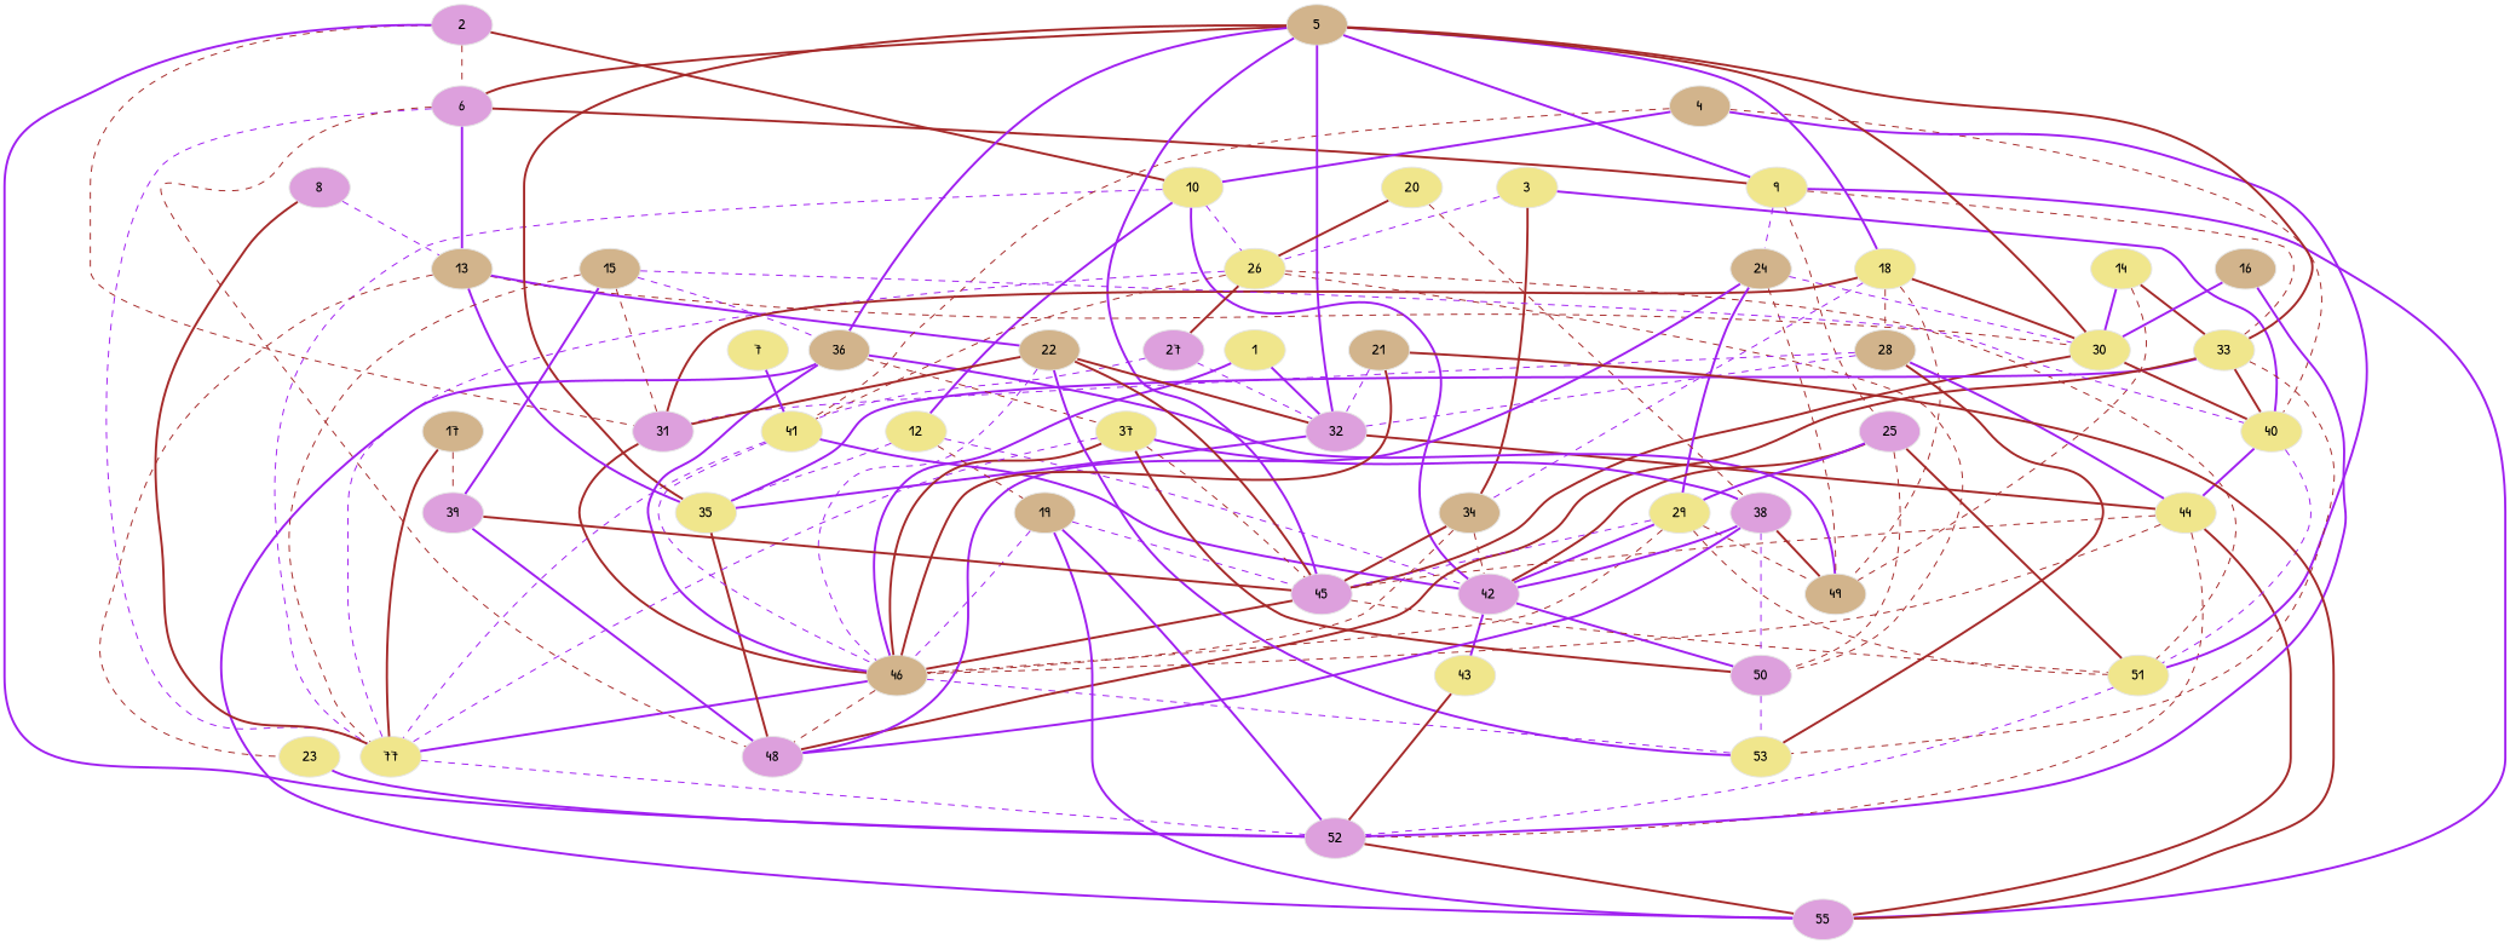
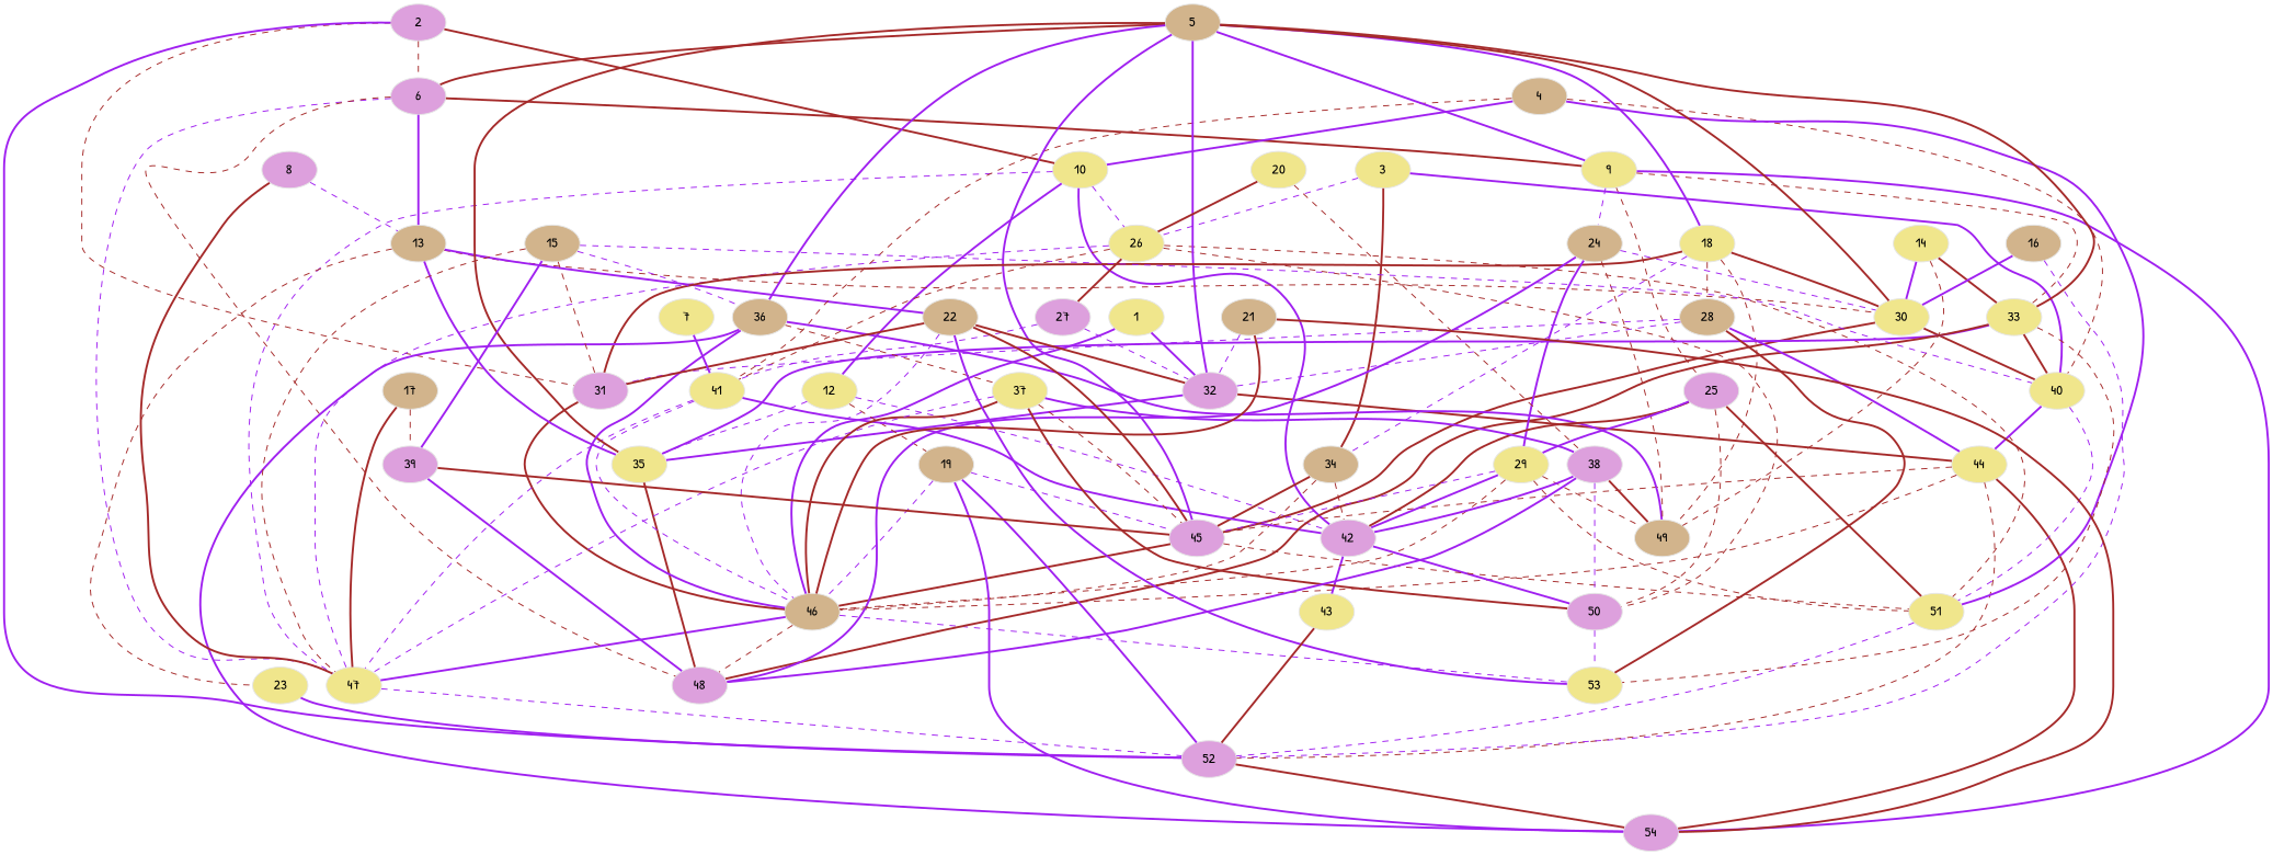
  graph {
    fontname="Patrick Hand"
    node [color=gray90 fillcolor=khaki fontname="Patrick Hand" style=filled]
    edge [color=purple fontname="Patrick Hand" style=bold weight=1.0]
    32 [fillcolor=plum]
    1
    46 [fillcolor=tan]
    35
    44
-   47 [label=77]
+   47
    48 [fillcolor=plum]
    53
    2 [fillcolor=plum]
    6 [fillcolor=plum]
    10
    31 [fillcolor=plum]
    52 [fillcolor=plum]
    9
    13 [fillcolor=tan]
    26
    12
    42 [fillcolor=plum]
-   54 [fillcolor=plum label=55]
+   54 [fillcolor=plum]
    3
    34 [fillcolor=tan]
    40
    41
    51
    50 [fillcolor=plum]
    27 [fillcolor=plum]
    45 [fillcolor=plum]
    4 [fillcolor=tan]
    5 [fillcolor=tan]
    18
    30
    33
    36 [fillcolor=tan]
    24 [fillcolor=tan]
    25 [fillcolor=plum]
    28 [fillcolor=tan]
    49 [fillcolor=tan]
    37
    22 [fillcolor=tan]
    23
    7
    8 [fillcolor=plum]
    29
    19 [fillcolor=tan]
    43
    14
    15 [fillcolor=tan]
    39 [fillcolor=plum]
    16 [fillcolor=tan]
    17 [fillcolor=tan]
    20
    38 [fillcolor=plum]
    21 [fillcolor=tan]
    32 -- 35
    32 -- 44 [color=brown]
    1 -- 32
    1 -- 46
    46 -- 47
    46 -- 48 [color=brown style=dashed]
    46 -- 53 [style=dashed]
    35 -- 48 [color=brown]
    44 -- 46 [color=brown style=dashed]
    44 -- 52 [color=brown style=dashed]
    44 -- 54 [color=brown]
    44 -- 45 [color=brown style=dashed weight=2.0]
    47 -- 52 [style=dashed]
    2 -- 6 [color=brown style=dashed]
    2 -- 10 [color=brown weight=2.0]
    2 -- 31 [color=brown style=dashed]
    2 -- 52
    6 -- 47 [style=dashed]
    6 -- 48 [color=brown style=dashed]
    6 -- 9 [color=brown]
    6 -- 13
    10 -- 47 [style=dashed]
    10 -- 26 [style=dashed]
    10 -- 12
    10 -- 42
    31 -- 46 [color=brown]
    52 -- 54 [color=brown]
    9 -- 54
    9 -- 33 [color=brown style=dashed]
    9 -- 24 [style=dashed]
    9 -- 25 [color=brown style=dashed]
    13 -- 35
    13 -- 30 [color=brown style=dashed]
    13 -- 22
    13 -- 23 [color=brown style=dashed]
    26 -- 47 [style=dashed]
    26 -- 41 [color=brown style=dashed weight=2.0]
    26 -- 51 [color=brown style=dashed]
    26 -- 50 [color=brown style=dashed]
    26 -- 27 [color=brown]
    12 -- 35 [style=dashed]
    12 -- 42 [style=dashed]
    12 -- 19 [color=brown style=dashed]
    42 -- 50
    42 -- 43
    3 -- 26 [style=dashed]
    3 -- 34 [color=brown]
    3 -- 40
    34 -- 46 [color=brown style=dashed]
    34 -- 42 [color=brown style=dashed]
    34 -- 45 [color=brown]
    40 -- 44
    40 -- 51 [style=dashed]
    41 -- 46 [style=dashed]
    41 -- 47 [style=dashed]
    41 -- 42
    51 -- 52 [style=dashed]
    50 -- 53 [style=dashed]
    27 -- 32 [style=dashed]
    27 -- 41 [style=dashed]
    45 -- 46 [color=brown]
    45 -- 51 [color=brown style=dashed]
    4 -- 10
    4 -- 40 [color=brown style=dashed]
    4 -- 41 [color=brown style=dashed]
    4 -- 51
    5 -- 32
    5 -- 35 [color=brown]
    5 -- 6 [color=brown]
    5 -- 9
    5 -- 45
    5 -- 18
    5 -- 30 [color=brown]
    5 -- 33 [color=brown]
    5 -- 36
    18 -- 31 [color=brown]
    18 -- 34 [style=dashed]
    18 -- 30 [color=brown]
    18 -- 28 [color=brown style=dashed]
    18 -- 49 [color=brown style=dashed]
    30 -- 40 [color=brown]
    30 -- 45 [color=brown]
    33 -- 35
    33 -- 48 [color=brown]
    33 -- 53 [color=brown style=dashed]
    33 -- 40 [color=brown]
    36 -- 46
    36 -- 54
    36 -- 49
    36 -- 37 [color=brown style=dashed]
    24 -- 48
    24 -- 30 [style=dashed]
    24 -- 49 [color=brown style=dashed]
    24 -- 29
    25 -- 42 [color=brown]
    25 -- 51 [color=brown]
    25 -- 50 [color=brown style=dashed]
    25 -- 29
    28 -- 32 [style=dashed]
    28 -- 44
    28 -- 53 [color=brown]
    28 -- 31 [style=dashed]
    37 -- 46 [color=brown]
    37 -- 47 [style=dashed]
    37 -- 50 [color=brown]
    37 -- 45 [color=brown style=dashed]
    37 -- 38
    22 -- 32 [color=brown]
    22 -- 46 [style=dashed]
    22 -- 53
    22 -- 31 [color=brown]
    22 -- 45 [color=brown]
    23 -- 52 [weight=2.0]
    7 -- 41
    8 -- 47 [color=brown]
    8 -- 13 [style=dashed]
    29 -- 46 [color=brown style=dashed]
    29 -- 42
    29 -- 51 [color=brown style=dashed]
    29 -- 45 [style=dashed]
    29 -- 49 [color=brown style=dashed]
    19 -- 46 [style=dashed]
    19 -- 52
    19 -- 54
    19 -- 45 [style=dashed]
    43 -- 52 [color=brown]
    14 -- 30
    14 -- 33 [color=brown]
    14 -- 49 [color=brown style=dashed]
    15 -- 47 [color=brown style=dashed]
    15 -- 31 [color=brown style=dashed]
    15 -- 40 [style=dashed]
    15 -- 36 [style=dashed]
    15 -- 39
    39 -- 48 [weight=2.0]
    39 -- 45 [color=brown weight=2.0]
-   16 -- 52
+   16 -- 52 [style=dashed]
    16 -- 30
    17 -- 47 [color=brown]
    17 -- 39 [color=brown style=dashed]
    20 -- 26 [color=brown]
    20 -- 38 [color=brown style=dashed]
    38 -- 48
    38 -- 42
    38 -- 50 [style=dashed]
    38 -- 49 [color=brown]
    21 -- 32 [style=dashed]
    21 -- 46 [color=brown]
    21 -- 54 [color=brown]
  }
